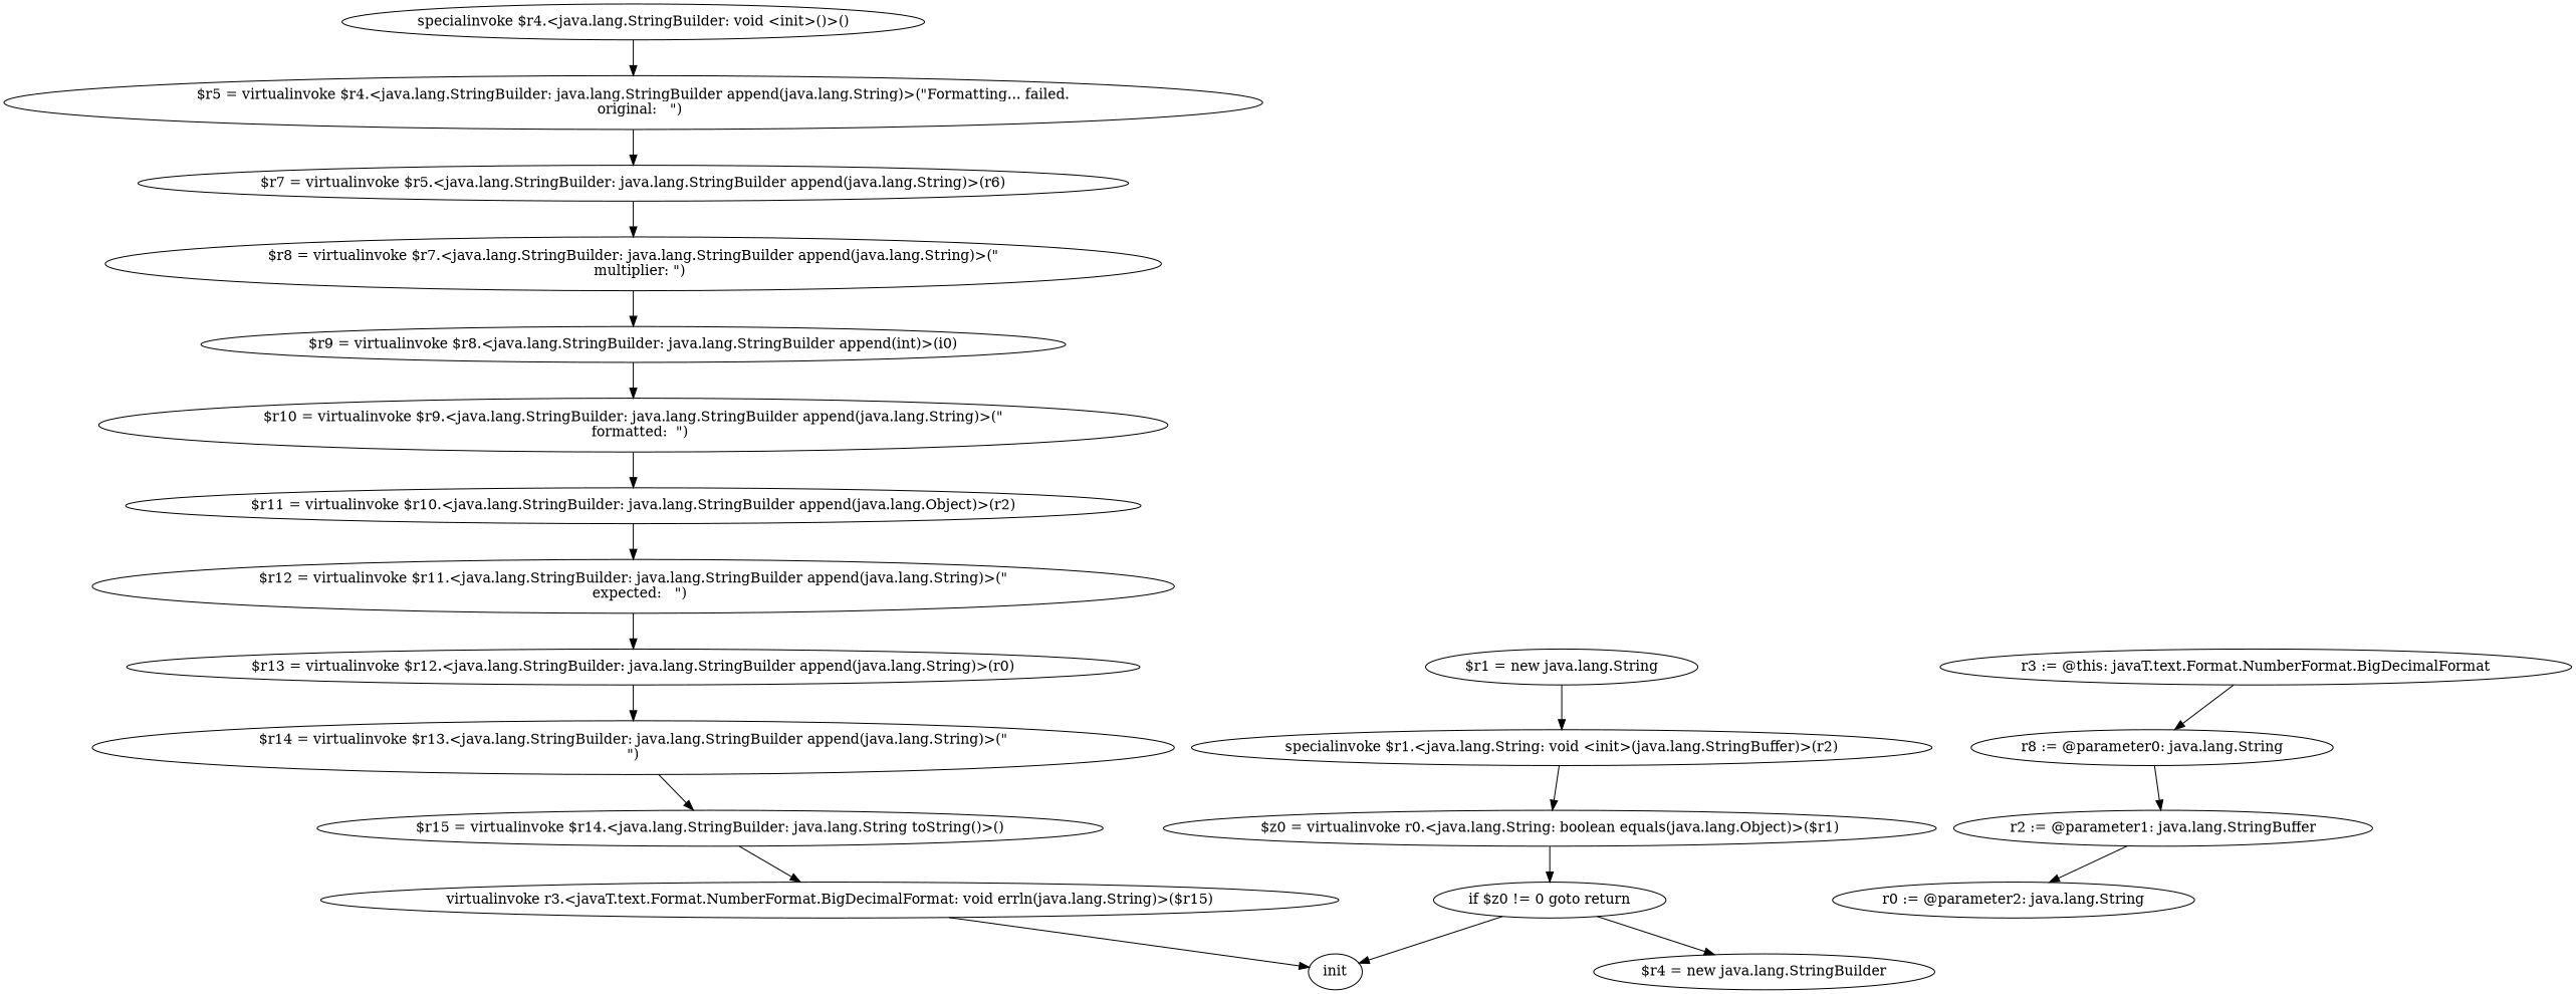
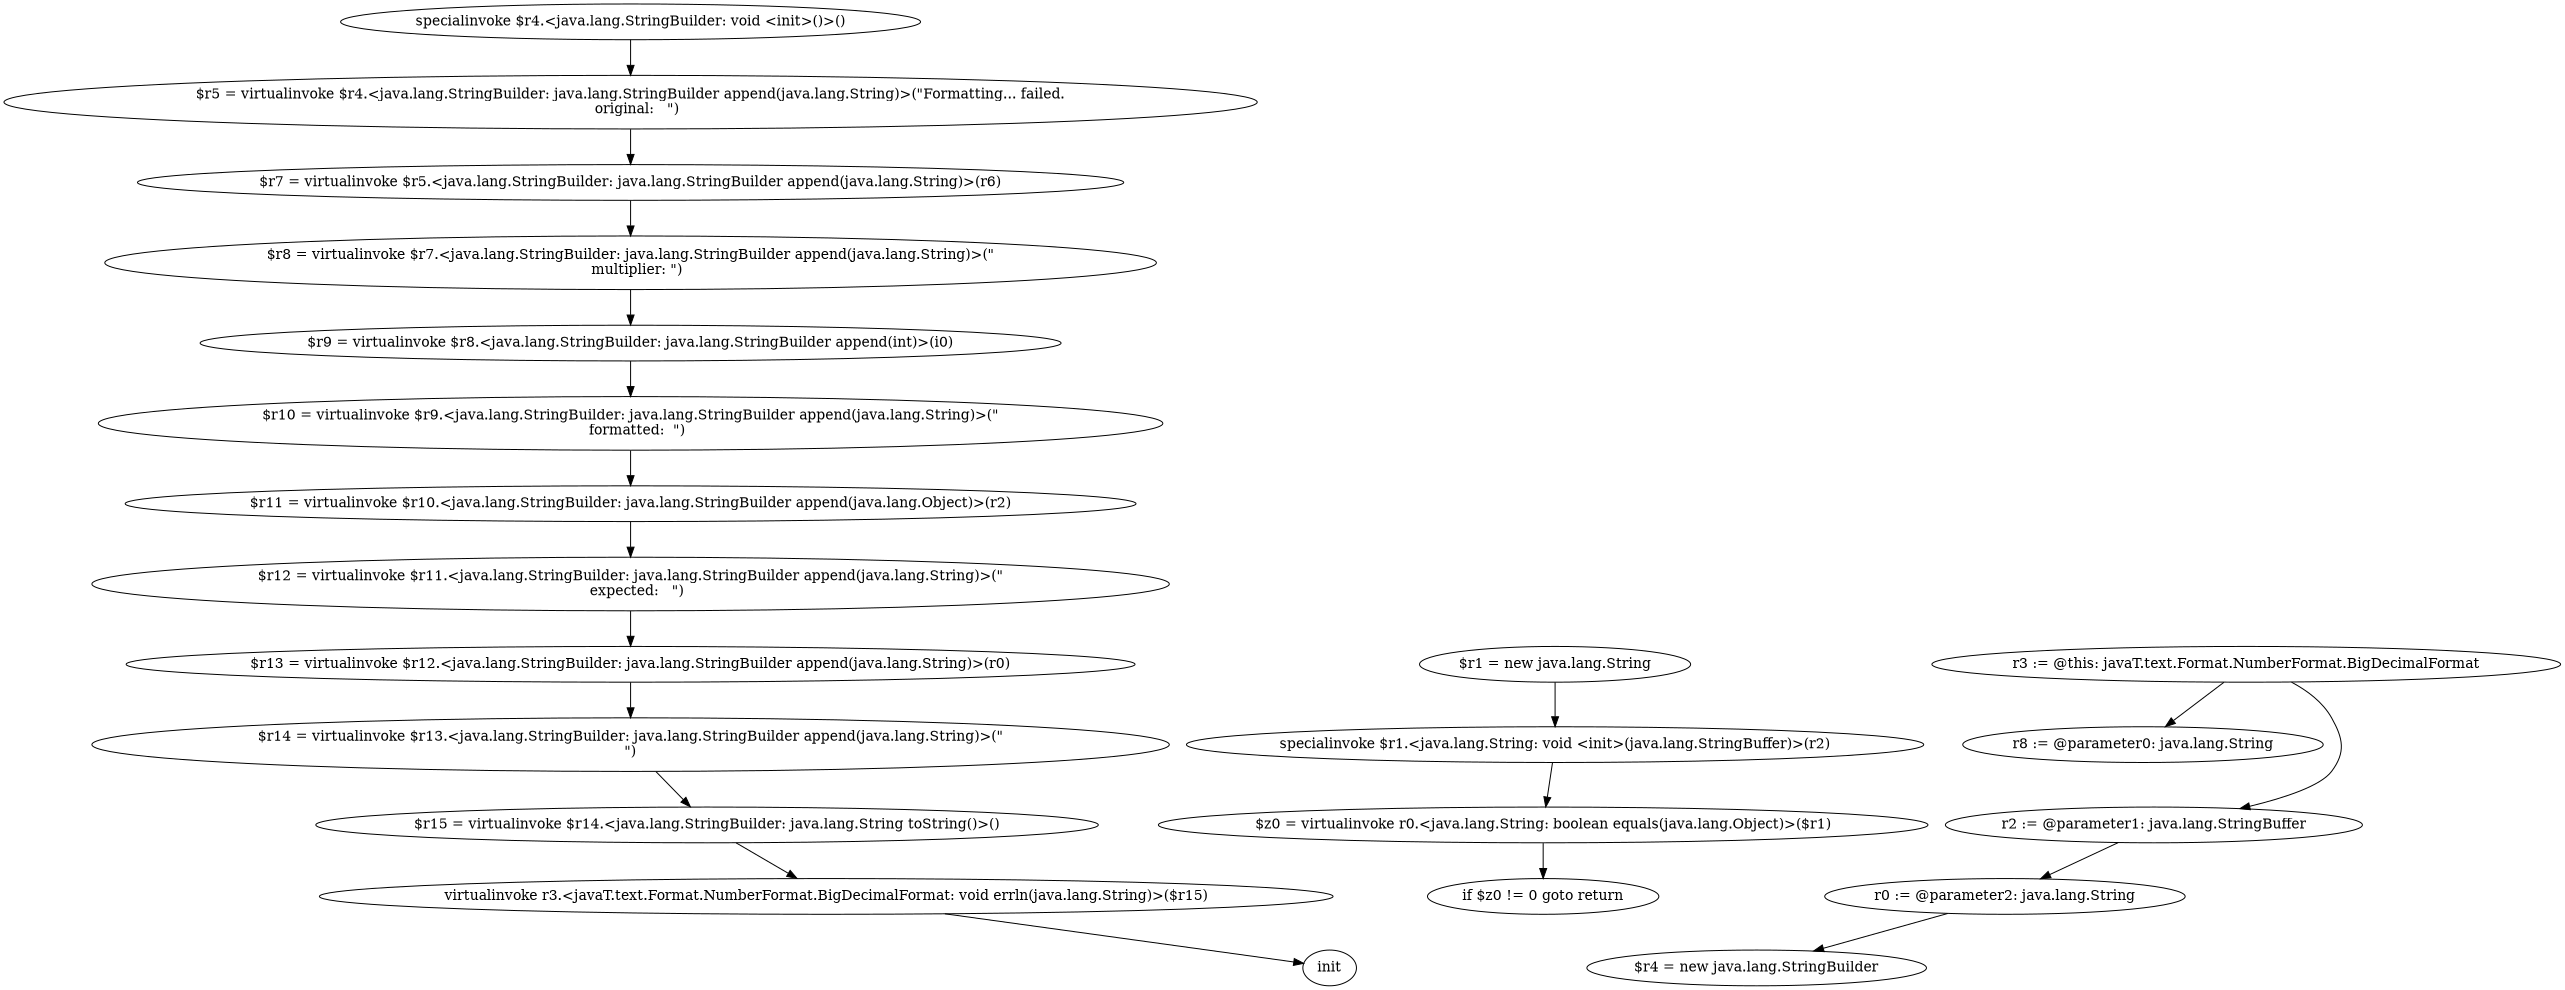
  digraph {
    n1 [label="r8 := @parameter0: java.lang.String"]
    "r3 := @this: javaT.text.Format.NumberFormat.BigDecimalFormat"
    "r2 := @parameter1: java.lang.StringBuffer"
    "r0 := @parameter2: java.lang.String"
    "$r1 = new java.lang.String"
    "specialinvoke $r1.<java.lang.String: void <init>(java.lang.StringBuffer)>(r2)"
    "$z0 = virtualinvoke r0.<java.lang.String: boolean equals(java.lang.Object)>($r1)"
    "if $z0 != 0 goto return"
    "$r4 = new java.lang.StringBuilder"
    n10 [label=init]
    "specialinvoke $r4.<java.lang.StringBuilder: void <init>()>()"
    "$r5 = virtualinvoke $r4.<java.lang.StringBuilder: java.lang.StringBuilder append(java.lang.String)>(\"Formatting... failed.\n   original:   \")"
    "$r7 = virtualinvoke $r5.<java.lang.StringBuilder: java.lang.StringBuilder append(java.lang.String)>(r6)"
    "$r8 = virtualinvoke $r7.<java.lang.StringBuilder: java.lang.StringBuilder append(java.lang.String)>(\"\n   multiplier: \")"
    "$r9 = virtualinvoke $r8.<java.lang.StringBuilder: java.lang.StringBuilder append(int)>(i0)"
    "$r10 = virtualinvoke $r9.<java.lang.StringBuilder: java.lang.StringBuilder append(java.lang.String)>(\"\n   formatted:  \")"
    "$r11 = virtualinvoke $r10.<java.lang.StringBuilder: java.lang.StringBuilder append(java.lang.Object)>(r2)"
    "$r12 = virtualinvoke $r11.<java.lang.StringBuilder: java.lang.StringBuilder append(java.lang.String)>(\"\n   expected:   \")"
    "$r13 = virtualinvoke $r12.<java.lang.StringBuilder: java.lang.StringBuilder append(java.lang.String)>(r0)"
    "$r14 = virtualinvoke $r13.<java.lang.StringBuilder: java.lang.StringBuilder append(java.lang.String)>(\"\n\")"
    "$r15 = virtualinvoke $r14.<java.lang.StringBuilder: java.lang.String toString()>()"
    "virtualinvoke r3.<javaT.text.Format.NumberFormat.BigDecimalFormat: void errln(java.lang.String)>($r15)"
-   n1 -> "r2 := @parameter1: java.lang.StringBuffer"
+   "r3 := @this: javaT.text.Format.NumberFormat.BigDecimalFormat" -> "r2 := @parameter1: java.lang.StringBuffer"
    "r3 := @this: javaT.text.Format.NumberFormat.BigDecimalFormat" -> n1
    "r2 := @parameter1: java.lang.StringBuffer" -> "r0 := @parameter2: java.lang.String"
    "$r1 = new java.lang.String" -> "specialinvoke $r1.<java.lang.String: void <init>(java.lang.StringBuffer)>(r2)"
    "specialinvoke $r1.<java.lang.String: void <init>(java.lang.StringBuffer)>(r2)" -> "$z0 = virtualinvoke r0.<java.lang.String: boolean equals(java.lang.Object)>($r1)"
    "$z0 = virtualinvoke r0.<java.lang.String: boolean equals(java.lang.Object)>($r1)" -> "if $z0 != 0 goto return"
-   "if $z0 != 0 goto return" -> "$r4 = new java.lang.StringBuilder"
-   "if $z0 != 0 goto return" -> n10
+   "r0 := @parameter2: java.lang.String" -> "$r4 = new java.lang.StringBuilder"
    "specialinvoke $r4.<java.lang.StringBuilder: void <init>()>()" -> "$r5 = virtualinvoke $r4.<java.lang.StringBuilder: java.lang.StringBuilder append(java.lang.String)>(\"Formatting... failed.\n   original:   \")"
    "$r5 = virtualinvoke $r4.<java.lang.StringBuilder: java.lang.StringBuilder append(java.lang.String)>(\"Formatting... failed.\n   original:   \")" -> "$r7 = virtualinvoke $r5.<java.lang.StringBuilder: java.lang.StringBuilder append(java.lang.String)>(r6)"
    "$r7 = virtualinvoke $r5.<java.lang.StringBuilder: java.lang.StringBuilder append(java.lang.String)>(r6)" -> "$r8 = virtualinvoke $r7.<java.lang.StringBuilder: java.lang.StringBuilder append(java.lang.String)>(\"\n   multiplier: \")"
    "$r8 = virtualinvoke $r7.<java.lang.StringBuilder: java.lang.StringBuilder append(java.lang.String)>(\"\n   multiplier: \")" -> "$r9 = virtualinvoke $r8.<java.lang.StringBuilder: java.lang.StringBuilder append(int)>(i0)"
    "$r9 = virtualinvoke $r8.<java.lang.StringBuilder: java.lang.StringBuilder append(int)>(i0)" -> "$r10 = virtualinvoke $r9.<java.lang.StringBuilder: java.lang.StringBuilder append(java.lang.String)>(\"\n   formatted:  \")"
    "$r10 = virtualinvoke $r9.<java.lang.StringBuilder: java.lang.StringBuilder append(java.lang.String)>(\"\n   formatted:  \")" -> "$r11 = virtualinvoke $r10.<java.lang.StringBuilder: java.lang.StringBuilder append(java.lang.Object)>(r2)"
    "$r11 = virtualinvoke $r10.<java.lang.StringBuilder: java.lang.StringBuilder append(java.lang.Object)>(r2)" -> "$r12 = virtualinvoke $r11.<java.lang.StringBuilder: java.lang.StringBuilder append(java.lang.String)>(\"\n   expected:   \")"
    "$r12 = virtualinvoke $r11.<java.lang.StringBuilder: java.lang.StringBuilder append(java.lang.String)>(\"\n   expected:   \")" -> "$r13 = virtualinvoke $r12.<java.lang.StringBuilder: java.lang.StringBuilder append(java.lang.String)>(r0)"
    "$r13 = virtualinvoke $r12.<java.lang.StringBuilder: java.lang.StringBuilder append(java.lang.String)>(r0)" -> "$r14 = virtualinvoke $r13.<java.lang.StringBuilder: java.lang.StringBuilder append(java.lang.String)>(\"\n\")"
    "$r14 = virtualinvoke $r13.<java.lang.StringBuilder: java.lang.StringBuilder append(java.lang.String)>(\"\n\")" -> "$r15 = virtualinvoke $r14.<java.lang.StringBuilder: java.lang.String toString()>()"
    "$r15 = virtualinvoke $r14.<java.lang.StringBuilder: java.lang.String toString()>()" -> "virtualinvoke r3.<javaT.text.Format.NumberFormat.BigDecimalFormat: void errln(java.lang.String)>($r15)"
    "virtualinvoke r3.<javaT.text.Format.NumberFormat.BigDecimalFormat: void errln(java.lang.String)>($r15)" -> n10
  }
